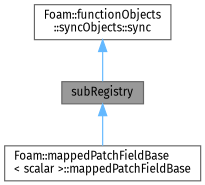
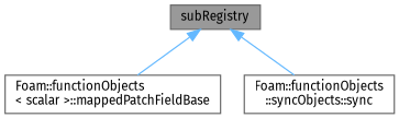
  digraph {
    fontname="Fira Sans"
    rankdir=TB
    node [color=grey40 fillcolor=white fontname="Fira Sans" fontsize=10 shape=box style=filled]
    edge [color=steelblue1 dir=back fontname="Fira Sans" fontsize=10 labelfontname=Helvetica labelfontsize=10 style=solid]
    n1 [color=gray40 fillcolor=grey60 fontcolor=black height=0.2 label=subRegistry width=0.4]
-   n2 [height=0.2 label="Foam::mappedPatchFieldBase\l\< scalar \>::mappedPatchFieldBase" width=0.4]
+   n2 [height=0.2 label="Foam::functionObjects\l\< scalar \>::mappedPatchFieldBase" width=0.4]
    n3 [height=0.2 label="Foam::functionObjects\l::syncObjects::sync" width=0.4]
    n1 -> n2
-   n3 -> n1
+   n1 -> n3
  }
